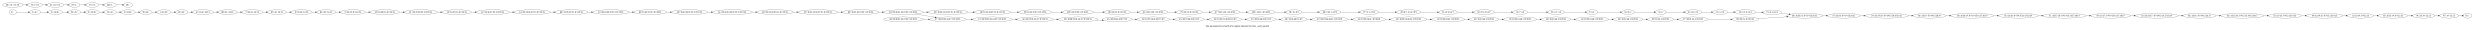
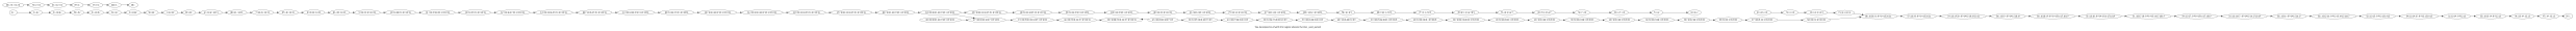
  digraph {
    fontname="IBM Plex Sans"
    label="Tree-decomposition of width 5 for register allocator (function _send_packet)"
    rankdir=LR
    node [fontname="IBM Plex Sans"]
    edge [fontname="IBM Plex Sans"]
    n1 [label="0 | : "]
    n2 [label="1 | 46 : "]
    n3 [label="2 | 45 46 : "]
    n4 [label="92 | 45 : "]
    n5 [label="3 | 44 45 : "]
    n6 [label="91 | 44 : "]
    n7 [label="4 | 43 44 : "]
    n8 [label="90 | 43 : "]
    n9 [label="5 | 42 43 : "]
    n10 [label="89 | 42 : "]
    n11 [label="6 | 41 42 : 10 11 "]
    n12 [label="88 | 41 : 10 11 "]
    n13 [label="7 | 40 41 : 10 11 "]
    n14 [label="87 | 40 : 10 11 "]
    n15 [label="8 | 39 40 : 10 11 "]
    n16 [label="86 | 39 : 10 11 "]
    n17 [label="9 | 10 39 : 8 9 10 11 "]
    n18 [label="10 | 10 38 39 : 8 9 10 11 "]
    n19 [label="11 | 10 37 38 39 : 8 9 10 11 "]
    n20 [label="85 | 10 37 39 : 8 9 10 11 "]
    n21 [label="12 | 10 36 37 39 : 8 9 10 11 "]
    n22 [label="13 | 10 35 36 37 39 : 8 9 10 11 "]
    n23 [label="84 | 10 35 37 39 : 8 9 10 11 "]
    n24 [label="14 | 10 34 35 37 39 : 8 9 10 11 "]
    n25 [label="83 | 10 34 37 39 : 8 9 10 11 "]
    n26 [label="15 | 10 33 34 37 39 : 8 9 10 11 "]
    n27 [label="16 | 10 32 33 34 37 39 : 8 9 10 11 "]
    n28 [label="82 | 10 32 34 37 39 : 8 9 10 11 "]
    n29 [label="17 | 10 31 32 34 37 39 : 8 9 10 11 "]
    n30 [label="81 | 10 31 34 37 39 : 8 9 10 11 "]
    n31 [label="18 | 10 30 31 34 37 39 : 8 9 10 11 "]
    n32 [label="49 | 10 30 31 34 37 39 : 8 9 10 11 "]
    n33 [label="67 | 10 30 31 34 37 : 8 9 10 11 "]
    n34 [label="48 | 10 30 31 34 37 39 : 8 9 10 11 "]
    n35 [label="98 | 10 31 34 37 39 : 8 9 10 11 "]
    n36 [label="19 | 10 29 30 31 34 37 : 8 9 10 11 "]
    n37 [label="66 | 10 29 31 34 37 : 8 9 10 11 "]
    n38 [label="20 | 10 28 29 31 34 37 : 8 9 10 11 "]
    n39 [label="65 | 10 28 31 34 37 : 8 9 "]
    n40 [label="21 | 10 27 28 31 34 37 : 8 9 "]
    n41 [label="64 | 10 27 28 31 34 : 8 9 "]
    n42 [label="22 | 10 26 27 28 31 34 : 8 9 "]
    n43 [label="93 | 10 26 28 31 34 : 8 9 "]
    n44 [label="63 | 10 26 28 31 : 8 9 "]
    n45 [label="23 | 10 25 26 28 31 : 8 9 20 21 "]
    n46 [label="62 | 10 25 28 31 : 8 9 20 21 "]
    n47 [label="24 | 10 24 25 28 31 : 8 9 20 21 "]
    n48 [label="94 | 10 24 28 31 : 8 9 20 21 "]
    n49 [label="61 | 10 24 28 : 8 9 20 21 "]
    n50 [label="25 | 10 23 24 28 : 8 9 20 21 "]
    n51 [label="60 | 10 23 28 : 8 9 20 21 "]
    n52 [label="26 | 10 22 23 28 : 8 9 20 21 "]
    n53 [label="95 | 10 22 28 : 8 9 20 21 "]
    n54 [label="59 | 10 22 : 8 9 20 21 "]
    n55 [label="27 | 10 21 22 : 8 9 20 21 "]
    n56 [label="58 | 10 21 : 8 9 20 21 "]
    n57 [label="28 | 10 20 21 : 8 9 14 15 20 21 "]
    n58 [label="57 | 10 20 : 8 9 14 15 20 21 "]
    n59 [label="29 | 10 19 20 : 8 9 14 15 18 19 20 21 "]
    n60 [label="56 | 10 19 : 8 9 14 15 18 19 "]
    n61 [label="30 | 10 18 19 : 8 9 14 15 16 17 18 19 "]
    n62 [label="55 | 10 18 : 8 9 14 15 16 17 18 19 "]
    n63 [label="31 | 10 17 18 : 8 9 14 15 16 17 18 19 "]
    n64 [label="54 | 10 17 : 8 9 14 15 16 17 18 19 "]
    n65 [label="32 | 10 16 17 : 8 9 14 15 16 17 18 19 "]
    n66 [label="53 | 10 16 : 8 9 14 15 16 17 "]
    n67 [label="33 | 10 15 16 : 8 9 12 13 14 15 16 17 "]
    n68 [label="52 | 10 15 : 8 9 12 13 14 15 "]
    n69 [label="34 | 10 14 15 : 8 9 12 13 14 15 "]
    n70 [label="51 | 10 14 : 8 9 12 13 "]
    n71 [label="35 | 10 13 14 : 8 9 12 13 "]
    n72 [label="96 | 13 14 : 12 13 "]
    n73 [label="97 | 14 : 12 13 "]
    n74 [label="36 | 10 12 39 : 8 9 10 11 "]
    n75 [label="79 | 10 12 : 8 9 10 11 "]
    n76 [label="37 | 10 11 12 : 8 9 10 11 "]
    n77 [label="101 | 10 12 : 8 9 10 11 "]
    n78 [label="78 | 10 : 8 9 "]
    n79 [label="38 | 9 10 : 6 7 8 9 "]
    n80 [label="77 | 9 : 6 7 8 9 "]
    n81 [label="39 | 8 9 : 4 5 6 7 8 9 "]
    n82 [label="76 | 8 : 4 5 6 7 "]
    n83 [label="40 | 7 8 : 4 5 6 7 "]
    n84 [label="75 | 7 : 4 5 "]
    n85 [label="41 | 6 7 : 4 5 "]
    n86 [label="74 | 6 : "]
    n87 [label="42 | 5 6 : "]
-   n88 [label="73 | 5 : "]
    n89 [label="43 | 4 5 : 2 3 "]
    n90 [label="72 | 4 : 2 3 "]
    n91 [label="44 | 3 4 : 0 1 2 3 "]
    n92 [label="71 | 3 : 0 1 2 3 "]
    n93 [label="45 | 2 3 : 0 1 2 3 "]
    n94 [label="70 | 2 : 0 1 "]
    n95 [label="46 | 1 2 : 0 1 "]
    n96 [label="69 | 1 : "]
    n97 [label="47 | 0 1 : "]
    n98 [label="102 | 1 : "]
    n99 [label="68 | : "]
    n100 [label="99 | 10 34 37 39 : 8 9 10 11 "]
    n101 [label="50 | : "]
    n102 [label="80 | 10 39 : 8 9 10 11 "]
    n103 [label="100 | 10 37 39 : 8 9 10 11 "]
    n1 -> n2
    n2 -> n3
    n3 -> n4
    n4 -> n5
    n5 -> n6
    n6 -> n7
    n7 -> n8
    n8 -> n9
    n9 -> n10
    n10 -> n11
    n11 -> n12
    n12 -> n13
    n13 -> n14
    n14 -> n15
    n15 -> n16
    n16 -> n17
    n17 -> n18
    n18 -> n19
    n19 -> n20
    n20 -> n21
    n21 -> n22
    n22 -> n23
    n23 -> n24
    n24 -> n25
    n25 -> n26
    n26 -> n27
    n27 -> n28
    n28 -> n29
    n29 -> n30
    n30 -> n31
    n31 -> n32
    n31 -> n33
    n32 -> n35
    n33 -> n36
    n34 -> n33
    n35 -> n100
    n36 -> n37
    n37 -> n38
-   n38 -> n39
+   n39 -> n38
    n39 -> n40
    n40 -> n41
    n41 -> n42
    n42 -> n43
    n43 -> n44
    n44 -> n45
    n45 -> n46
    n46 -> n47
    n47 -> n48
    n48 -> n49
    n49 -> n50
    n50 -> n51
    n51 -> n52
    n52 -> n53
    n53 -> n54
    n54 -> n55
    n55 -> n56
    n56 -> n57
    n57 -> n58
    n58 -> n59
    n59 -> n60
    n60 -> n61
    n61 -> n62
    n62 -> n63
    n63 -> n64
    n64 -> n65
    n65 -> n66
    n66 -> n67
    n67 -> n68
    n68 -> n69
    n69 -> n70
    n70 -> n71
    n71 -> n72
    n72 -> n73
    n73 -> n101
    n74 -> n75
    n75 -> n76
    n76 -> n77
    n77 -> n78
    n78 -> n79
    n79 -> n80
    n80 -> n81
    n81 -> n82
    n82 -> n83
    n83 -> n84
    n84 -> n85
    n85 -> n86
    n86 -> n87
-   n87 -> n88
-   n88 -> n89
    n89 -> n90
    n90 -> n91
    n91 -> n92
    n92 -> n57
    n93 -> n94
    n94 -> n95
    n95 -> n96
    n96 -> n97
    n97 -> n98
    n98 -> n99
    n100 -> n103
    n102 -> n74
    n103 -> n102
  }
